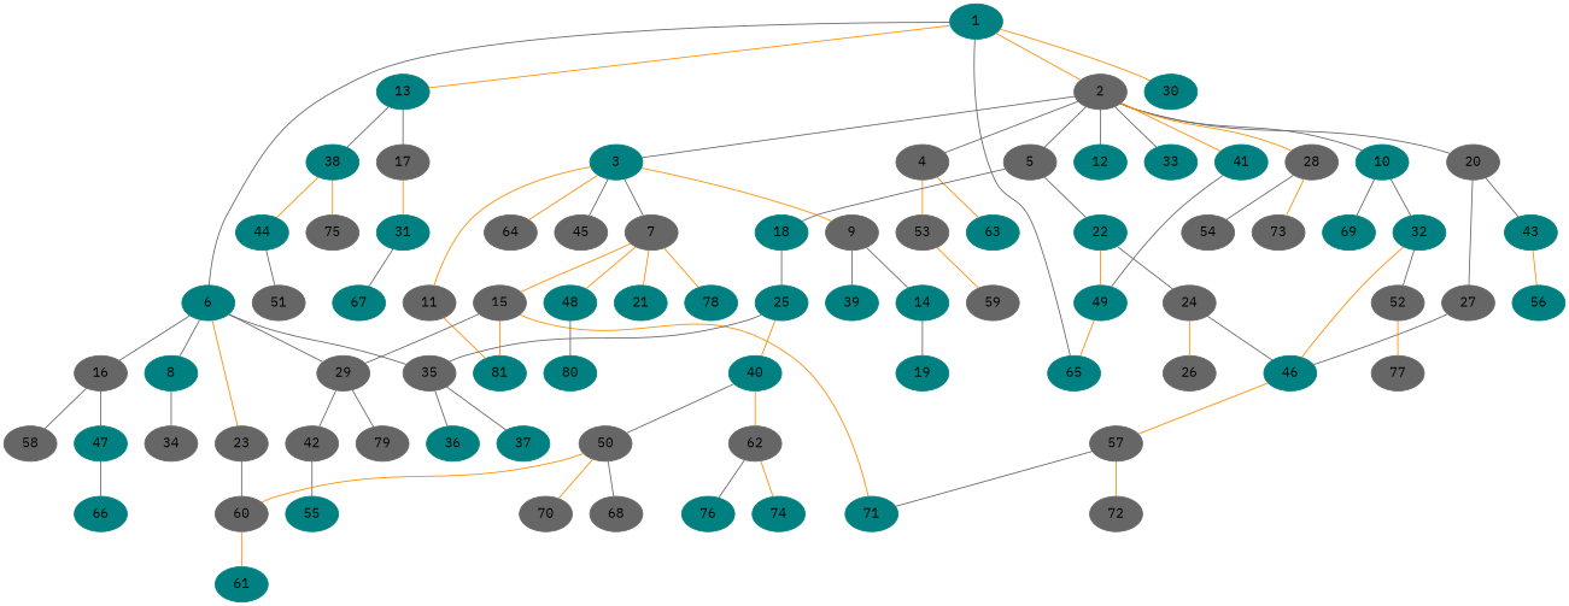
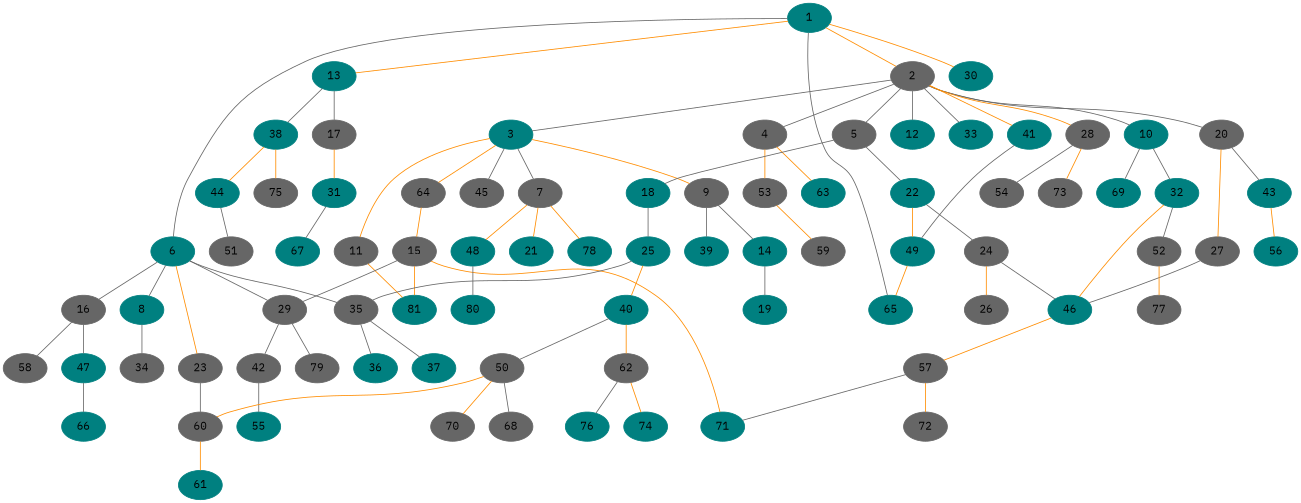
  graph {
    fontname="IBM Plex Mono"
    node [color=teal fontname="IBM Plex Mono" style=filled]
    edge [color=gray40 fontname="IBM Plex Mono"]
    2 [color=gray40]
    1
    6
    13
    30
    65
    3
    4 [color=gray40]
    5 [color=gray40]
    10
    12
    20 [color=gray40]
    28 [color=gray40]
    33
    41
    8
    16 [color=gray40]
    23 [color=gray40]
    29 [color=gray40]
    35 [color=gray40]
    17 [color=gray40]
    38
    7 [color=gray40]
    9 [color=gray40]
    11 [color=gray40]
    45 [color=gray40]
    64 [color=gray40]
    53 [color=gray40]
    63
    18
    22
    32
    69
    27 [color=gray40]
    43
    54 [color=gray40]
    73 [color=gray40]
    49
    15 [color=gray40]
    21
    48
    78
    14
    39
    81
    59 [color=gray40]
    25
    24 [color=gray40]
    34 [color=gray40]
    47
    58 [color=gray40]
    60 [color=gray40]
    42 [color=gray40]
    79 [color=gray40]
    36
    37
    71
    80
    19
    46
    52 [color=gray40]
    31
    44
    75 [color=gray40]
    66
    67
    40
    56
    26 [color=gray40]
    61
    57 [color=gray40]
    50 [color=gray40]
    62 [color=gray40]
    77 [color=gray40]
    55
    51 [color=gray40]
    68 [color=gray40]
    70 [color=gray40]
    74
    76
    72 [color=gray40]
    2 -- 3
    2 -- 4
    2 -- 5
    2 -- 10
    2 -- 12
    2 -- 20
    2 -- 28 [color=darkorange]
    2 -- 33
    2 -- 41 [color=darkorange]
    1 -- 2 [color=darkorange]
    1 -- 6
    1 -- 13 [color=darkorange]
    1 -- 30 [color=darkorange]
    1 -- 65
    6 -- 8
    6 -- 16
    6 -- 23 [color=darkorange]
    6 -- 29
    6 -- 35
    13 -- 17
    13 -- 38
    3 -- 7
    3 -- 9 [color=darkorange]
    3 -- 11 [color=darkorange]
    3 -- 45
    3 -- 64 [color=darkorange]
    4 -- 53 [color=darkorange]
    4 -- 63 [color=darkorange]
    5 -- 18
    5 -- 22
    10 -- 32
    10 -- 69
-   20 -- 27
+   20 -- 27 [color=darkorange]
    20 -- 43
    28 -- 54
    28 -- 73 [color=darkorange]
    41 -- 49
    8 -- 34
    16 -- 47
    16 -- 58
    23 -- 60
    29 -- 42
    29 -- 79
    35 -- 36
    35 -- 37
    17 -- 31 [color=darkorange]
    38 -- 44 [color=darkorange]
    38 -- 75 [color=darkorange]
-   7 -- 15 [color=darkorange]
+   64 -- 15 [color=darkorange]
    7 -- 21 [color=darkorange]
    7 -- 48 [color=darkorange]
    7 -- 78 [color=darkorange]
    9 -- 14
    9 -- 39
    11 -- 81 [color=darkorange]
    53 -- 59 [color=darkorange]
    18 -- 25
    22 -- 49 [color=darkorange]
    22 -- 24
    32 -- 46 [color=darkorange]
    32 -- 52
    27 -- 46
    43 -- 56 [color=darkorange]
    49 -- 65 [color=darkorange]
    15 -- 29
    15 -- 81 [color=darkorange]
    15 -- 71 [color=darkorange]
    48 -- 80
    14 -- 19
    25 -- 35
    25 -- 40 [color=darkorange]
    24 -- 46
    24 -- 26 [color=darkorange]
    47 -- 66
    60 -- 61 [color=darkorange]
    42 -- 55
    46 -- 57 [color=darkorange]
    52 -- 77 [color=darkorange]
    31 -- 67
    44 -- 51
    40 -- 50
    40 -- 62 [color=darkorange]
    57 -- 71
    57 -- 72 [color=darkorange]
    50 -- 60 [color=darkorange]
    50 -- 68
    50 -- 70 [color=darkorange]
    62 -- 74 [color=darkorange]
    62 -- 76
  }
